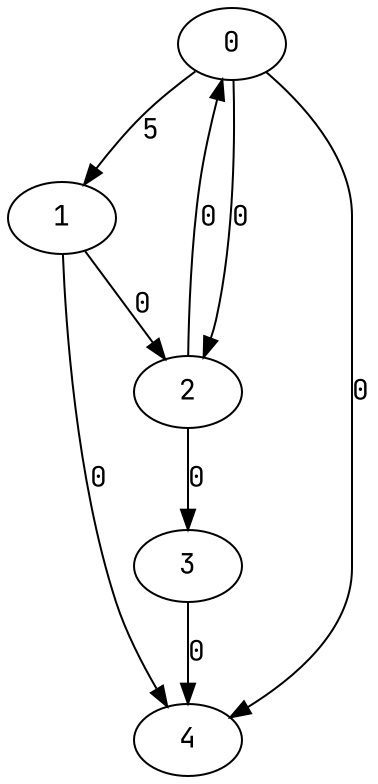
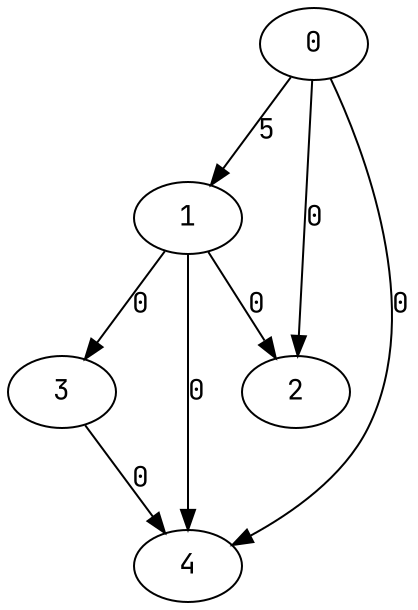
  digraph {
    fontname="JetBrains Mono"
    node [fontname="JetBrains Mono"]
    edge [fontname="JetBrains Mono"]
    0
    1
    2
    4
    3
    0 -> 1 [label=5]
    0 -> 2 [label=0]
    0 -> 4 [label=0]
    1 -> 2 [label=0]
    1 -> 4 [label=0]
-   2 -> 0 [label=0]
-   2 -> 3 [label=0]
+   1 -> 3 [label=0]
    3 -> 4 [label=0]
  }
